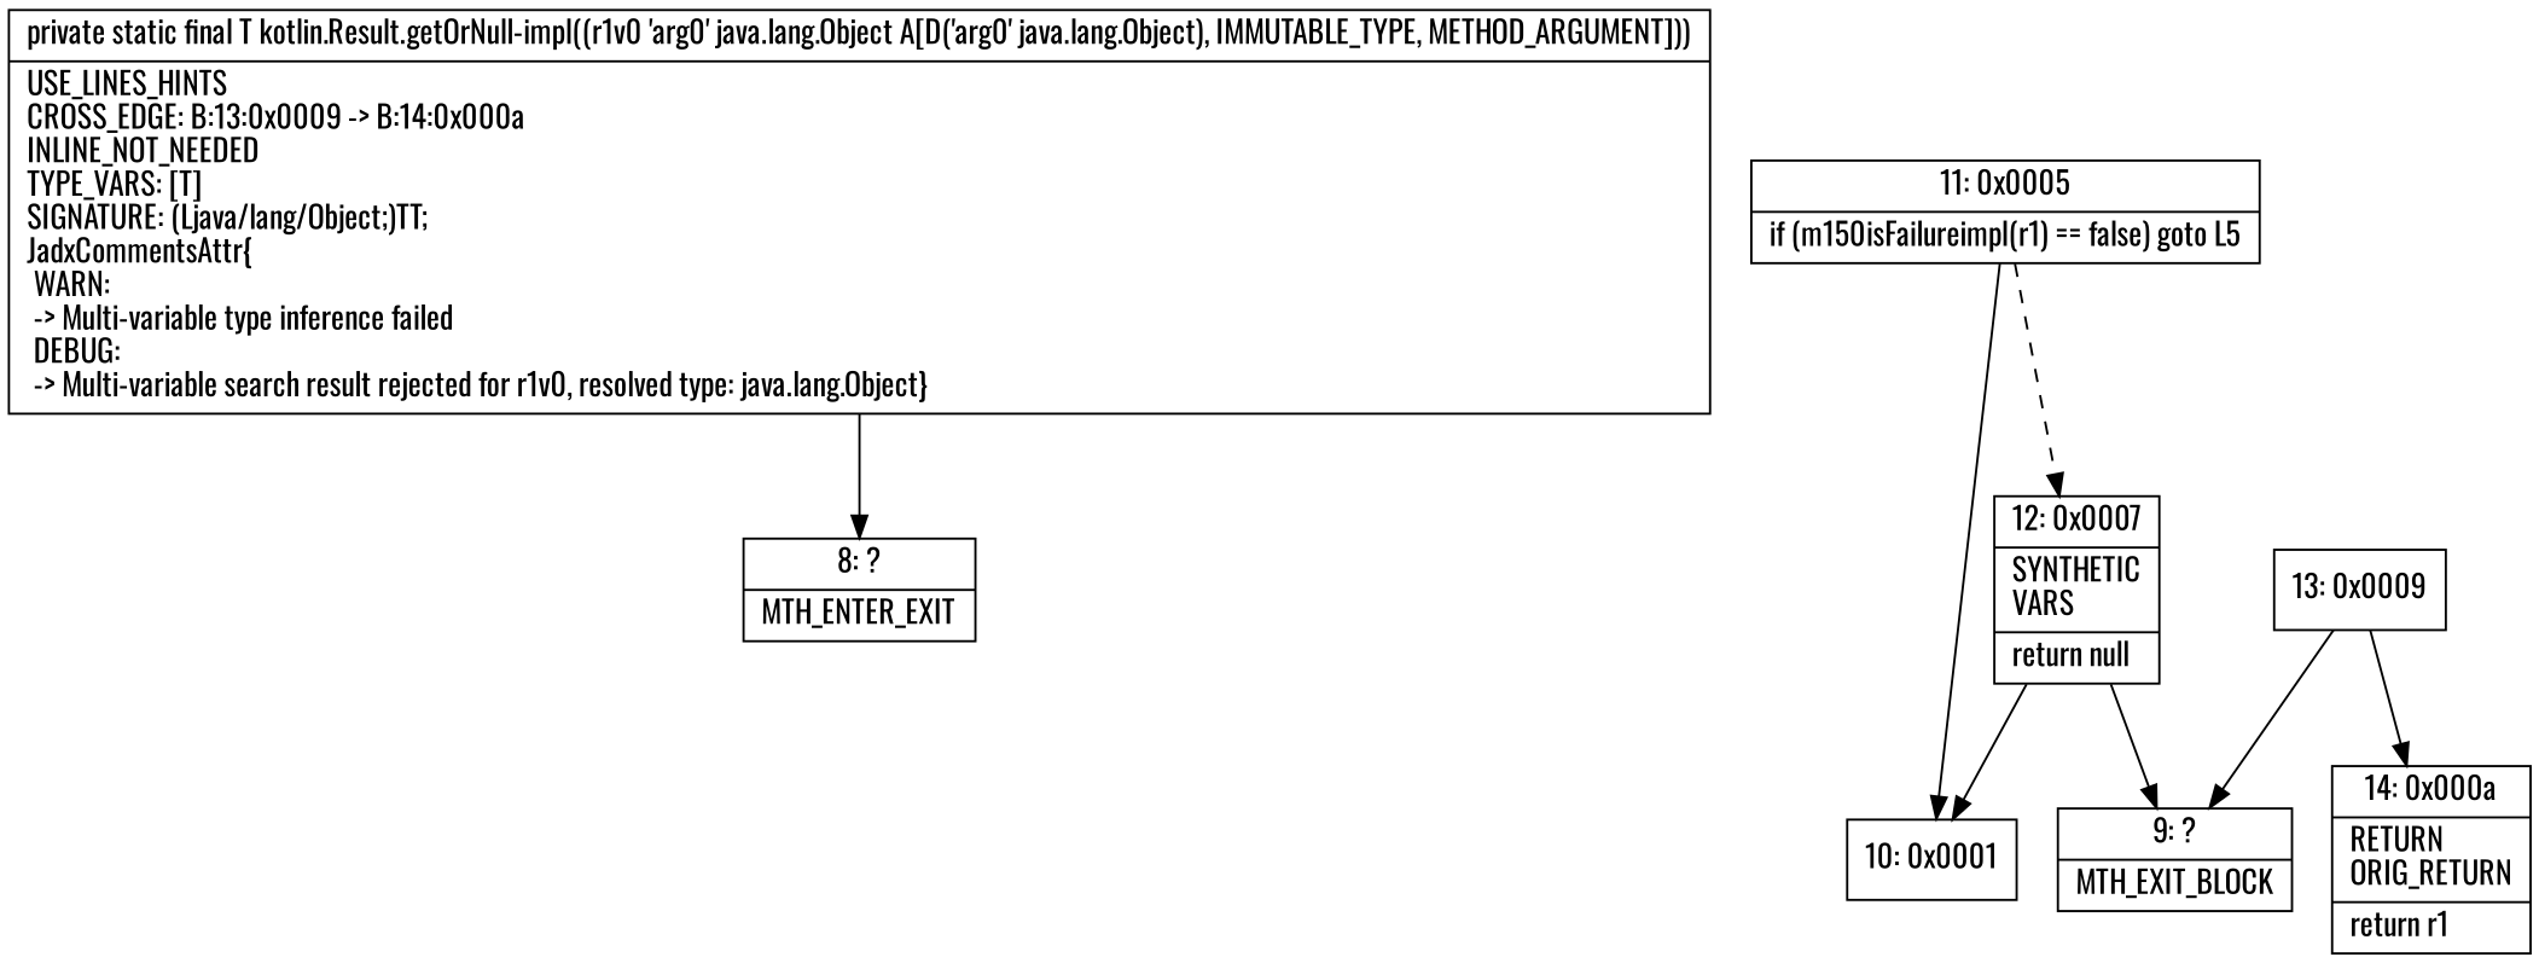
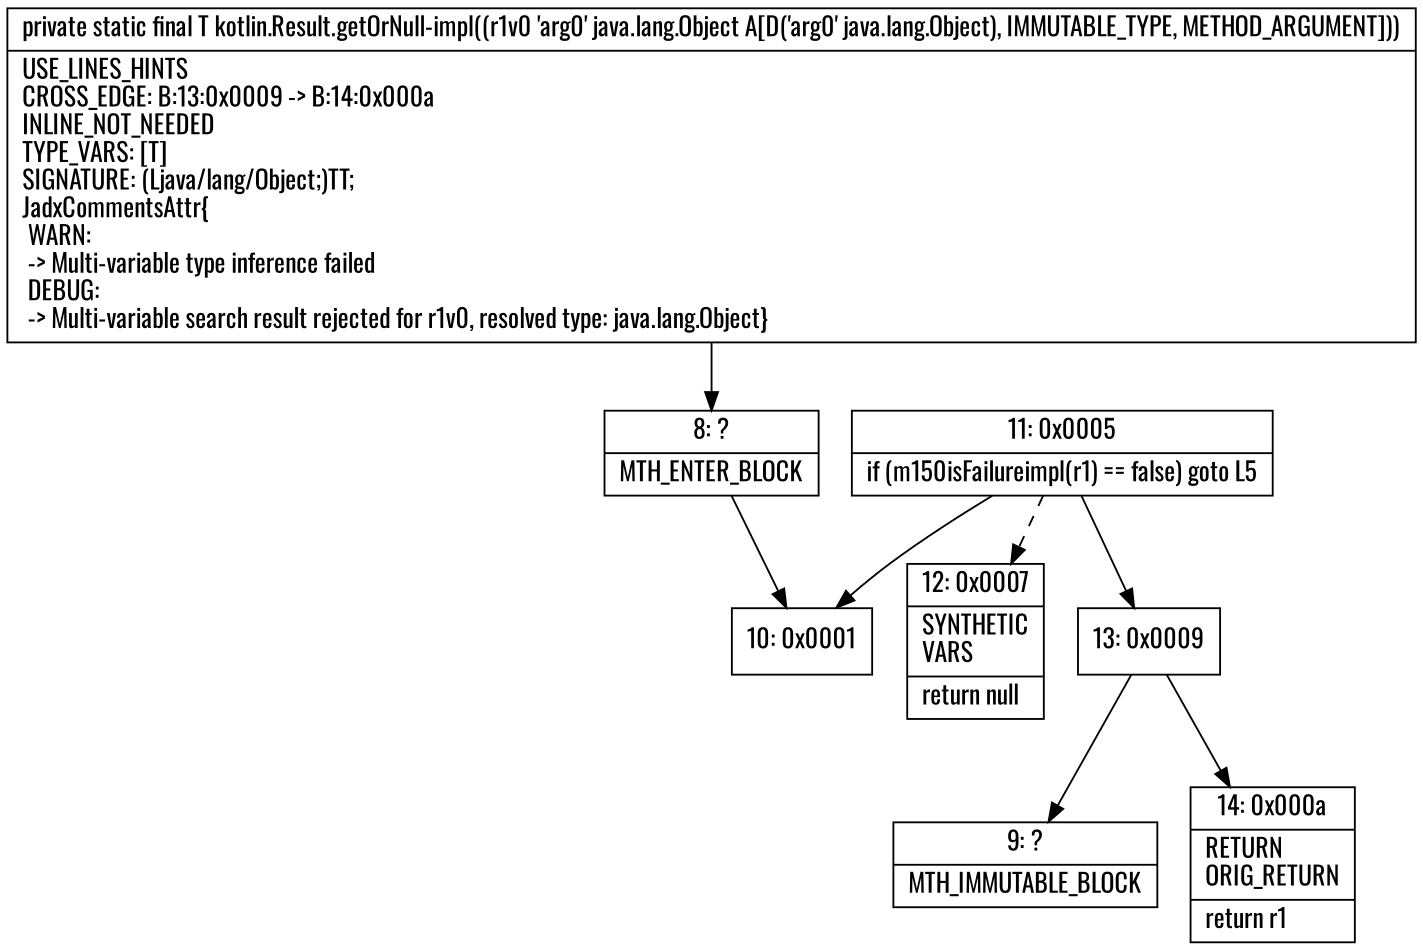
  digraph {
    fontname=Oswald
    node [fontname=Oswald shape=record]
    edge [fontname=Oswald]
-   n1 [label="{8\:\ ?|MTH_ENTER_EXIT\l}"]
+   n1 [label="{8\:\ ?|MTH_ENTER_BLOCK\l}"]
    n2 [label="{10\:\ 0x0001}"]
    n3 [label="{11\:\ 0x0005|if (m150isFailureimpl(r1) == false) goto L5\l}"]
    n4 [label="{12\:\ 0x0007|SYNTHETIC\lVARS\l|return null\l}"]
    n5 [label="{13\:\ 0x0009}"]
-   n6 [label="{9\:\ ?|MTH_EXIT_BLOCK\l}"]
+   n6 [label="{9\:\ ?|MTH_IMMUTABLE_BLOCK\l}"]
    n7 [label="{14\:\ 0x000a|RETURN\lORIG_RETURN\l|return r1\l}"]
    n8 [label="{private static final T kotlin.Result.getOrNull\-impl((r1v0 'arg0' java.lang.Object A[D('arg0' java.lang.Object), IMMUTABLE_TYPE, METHOD_ARGUMENT]))  | USE_LINES_HINTS\lCROSS_EDGE: B:13:0x0009 \-\> B:14:0x000a\lINLINE_NOT_NEEDED\lTYPE_VARS: [T]\lSIGNATURE: (Ljava\/lang\/Object;)TT;\lJadxCommentsAttr\{\l WARN: \l \-\> Multi\-variable type inference failed\l DEBUG: \l \-\> Multi\-variable search result rejected for r1v0, resolved type: java.lang.Object\}\l}"]
-   n4 -> n2
+   n1 -> n2
    n3 -> n2
    n3 -> n4 [style=dashed]
-   n4 -> n6
+   n3 -> n5
    n5 -> n6
    n5 -> n7
    n8 -> n1
  }
